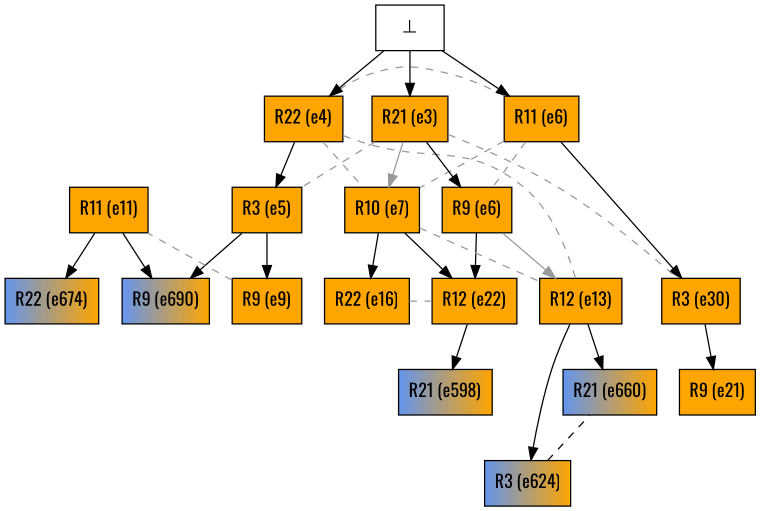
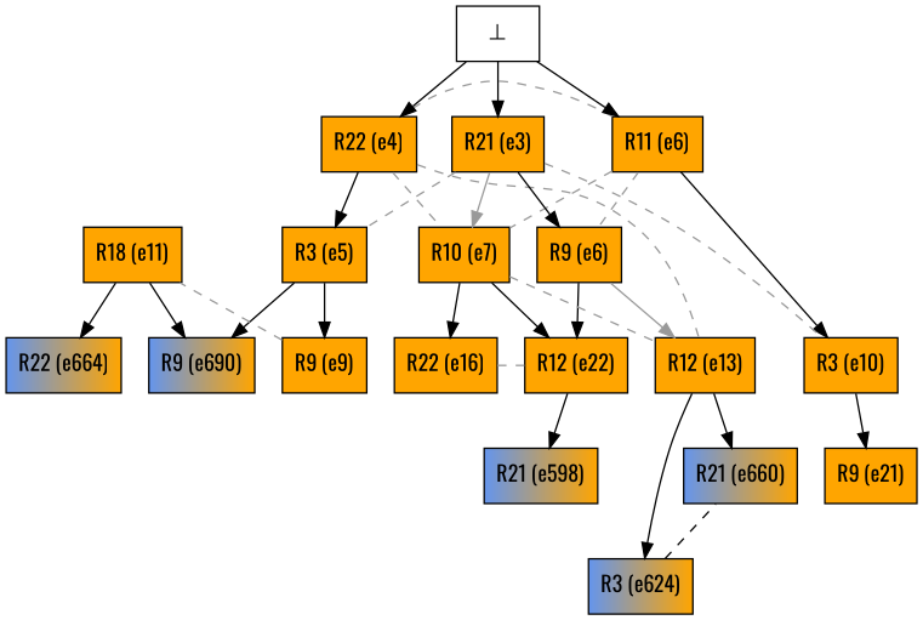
  digraph {
    fontname=Oswald
    node [color=black fillcolor="orange:orange" fontname=Oswald shape=box style=filled]
    edge [fontname=Oswald minlen=1]
    n1 [label="R11 (e6)"]
    n2 [label="R22 (e4)"]
    n3 [label="R9 (e6)"]
    n4 [label="R10 (e7)"]
-   n5 [label="R3 (e30)"]
+   n5 [label="R3 (e10)"]
    n6 [label="R3 (e5)"]
    n7 [label="R12 (e13)"]
    n8 [label="R12 (e22)"]
    n9 [label="R22 (e16)"]
    n10 [label="R9 (e21)"]
    n11 [label="R9 (e9)"]
    n12 [fillcolor="cornflowerblue:orange" label="R9 (e690)"]
    n13 [fillcolor="cornflowerblue:orange" label="R3 (e624)"]
    n14 [fillcolor="cornflowerblue:orange" label="R21 (e660)"]
    n15 [fillcolor="cornflowerblue:orange" label="R21 (e598)"]
    n16 [label="R21 (e3)"]
-   n17 [label="R11 (e11)"]
-   n18 [fillcolor="cornflowerblue:orange" label="R22 (e674)"]
+   n17 [label="R18 (e11)"]
+   n18 [fillcolor="cornflowerblue:orange" label="R22 (e664)"]
    n19 [fillcolor=white label="⊥" color=""]
    n1 -> n2 [arrowhead=none color=gray60 constraint=false style=dashed minlen=""]
    n1 -> n3 [arrowhead=none color=gray60 constraint=false style=dashed minlen=""]
    n1 -> n4 [arrowhead=none color=gray60 constraint=false style=dashed minlen=""]
    n1 -> n5 [minlen=2]
    n2 -> n4 [arrowhead=none color=gray60 constraint=false style=dashed minlen=""]
    n2 -> n6
    n2 -> n7 [arrowhead=none color=gray60 constraint=false style=dashed minlen=""]
    n3 -> n7 [color=gray60]
    n3 -> n8
    n4 -> n7 [arrowhead=none color=gray60 constraint=false style=dashed minlen=""]
    n4 -> n8
    n4 -> n9
    n5 -> n10
    n6 -> n11
    n6 -> n12
    n7 -> n13 [minlen=2]
    n7 -> n14
    n8 -> n15
    n9 -> n8 [arrowhead=none color=gray60 constraint=false style=dashed minlen=""]
    n11 -> n17 [arrowhead=none color=gray60 constraint=false style=dashed minlen=""]
    n13 -> n14 [arrowhead=none color=black constraint=false style=dashed minlen=""]
    n16 -> n3
    n16 -> n4 [color=gray60]
    n16 -> n5 [arrowhead=none color=gray60 constraint=false style=dashed minlen=""]
    n16 -> n6 [arrowhead=none color=gray60 constraint=false style=dashed minlen=""]
    n17 -> n12
    n17 -> n18
    n19 -> n1
    n19 -> n2
    n19 -> n16
  }
